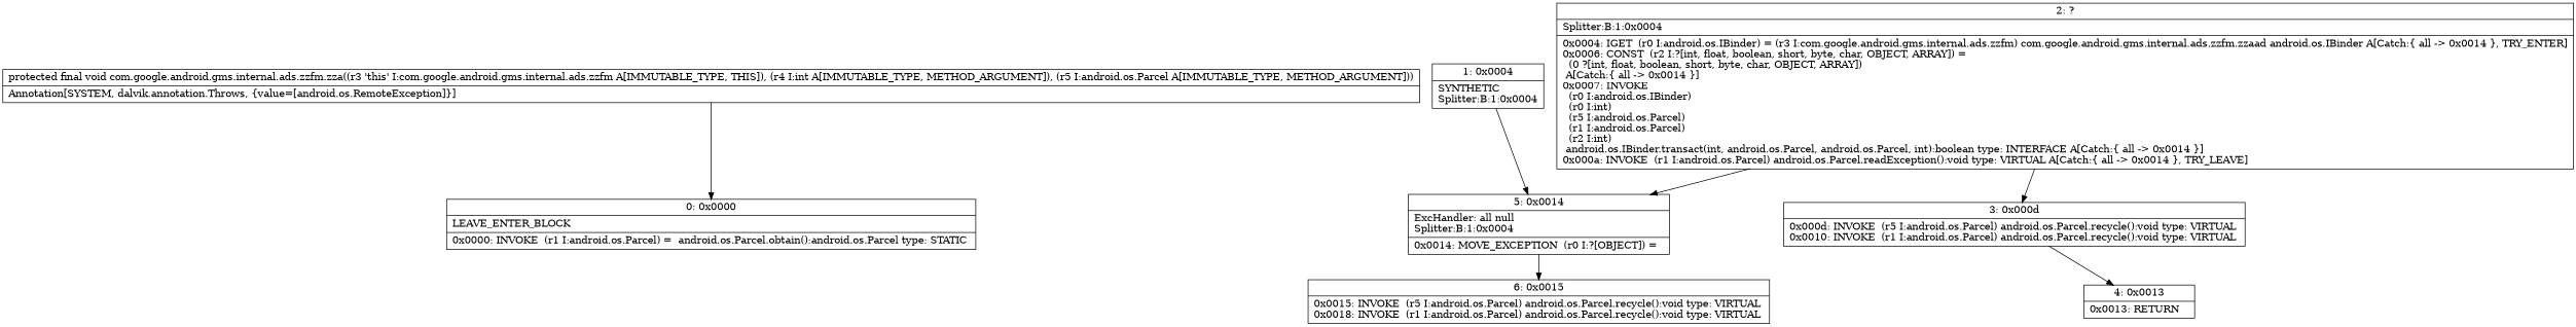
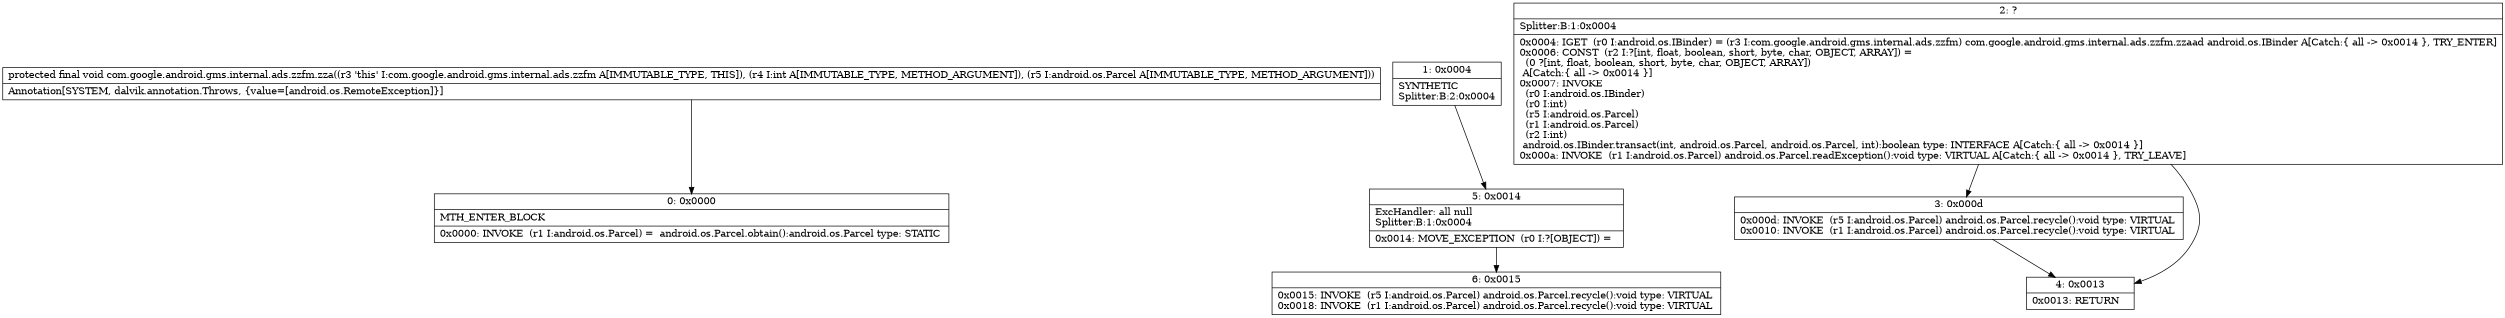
  digraph {
    node [shape=record]
-   n1 [label="{0\:\ 0x0000|LEAVE_ENTER_BLOCK\l|0x0000: INVOKE  (r1 I:android.os.Parcel) =  android.os.Parcel.obtain():android.os.Parcel type: STATIC \l}"]
-   n2 [label="{1\:\ 0x0004|SYNTHETIC\lSplitter:B:1:0x0004\l}"]
+   n1 [label="{0\:\ 0x0000|MTH_ENTER_BLOCK\l|0x0000: INVOKE  (r1 I:android.os.Parcel) =  android.os.Parcel.obtain():android.os.Parcel type: STATIC \l}"]
+   n2 [label="{1\:\ 0x0004|SYNTHETIC\lSplitter:B:2:0x0004\l}"]
    n3 [label="{5\:\ 0x0014|ExcHandler: all null\lSplitter:B:1:0x0004\l|0x0014: MOVE_EXCEPTION  (r0 I:?[OBJECT]) =  \l}"]
    n4 [label="{2\:\ ?|Splitter:B:1:0x0004\l|0x0004: IGET  (r0 I:android.os.IBinder) = (r3 I:com.google.android.gms.internal.ads.zzfm) com.google.android.gms.internal.ads.zzfm.zzaad android.os.IBinder A[Catch:\{ all \-\> 0x0014 \}, TRY_ENTER]\l0x0006: CONST  (r2 I:?[int, float, boolean, short, byte, char, OBJECT, ARRAY]) = \l  (0 ?[int, float, boolean, short, byte, char, OBJECT, ARRAY])\l A[Catch:\{ all \-\> 0x0014 \}]\l0x0007: INVOKE  \l  (r0 I:android.os.IBinder)\l  (r0 I:int)\l  (r5 I:android.os.Parcel)\l  (r1 I:android.os.Parcel)\l  (r2 I:int)\l android.os.IBinder.transact(int, android.os.Parcel, android.os.Parcel, int):boolean type: INTERFACE A[Catch:\{ all \-\> 0x0014 \}]\l0x000a: INVOKE  (r1 I:android.os.Parcel) android.os.Parcel.readException():void type: VIRTUAL A[Catch:\{ all \-\> 0x0014 \}, TRY_LEAVE]\l}"]
    n5 [label="{3\:\ 0x000d|0x000d: INVOKE  (r5 I:android.os.Parcel) android.os.Parcel.recycle():void type: VIRTUAL \l0x0010: INVOKE  (r1 I:android.os.Parcel) android.os.Parcel.recycle():void type: VIRTUAL \l}"]
    n6 [label="{6\:\ 0x0015|0x0015: INVOKE  (r5 I:android.os.Parcel) android.os.Parcel.recycle():void type: VIRTUAL \l0x0018: INVOKE  (r1 I:android.os.Parcel) android.os.Parcel.recycle():void type: VIRTUAL \l}"]
    n7 [label="{4\:\ 0x0013|0x0013: RETURN   \l}"]
    n8 [label="{protected final void com.google.android.gms.internal.ads.zzfm.zza((r3 'this' I:com.google.android.gms.internal.ads.zzfm A[IMMUTABLE_TYPE, THIS]), (r4 I:int A[IMMUTABLE_TYPE, METHOD_ARGUMENT]), (r5 I:android.os.Parcel A[IMMUTABLE_TYPE, METHOD_ARGUMENT]))  | Annotation[SYSTEM, dalvik.annotation.Throws, \{value=[android.os.RemoteException]\}]\l}"]
    n2 -> n3
    n3 -> n6
-   n4 -> n3
+   n4 -> n7
    n4 -> n5
    n5 -> n7
    n8 -> n1
  }
